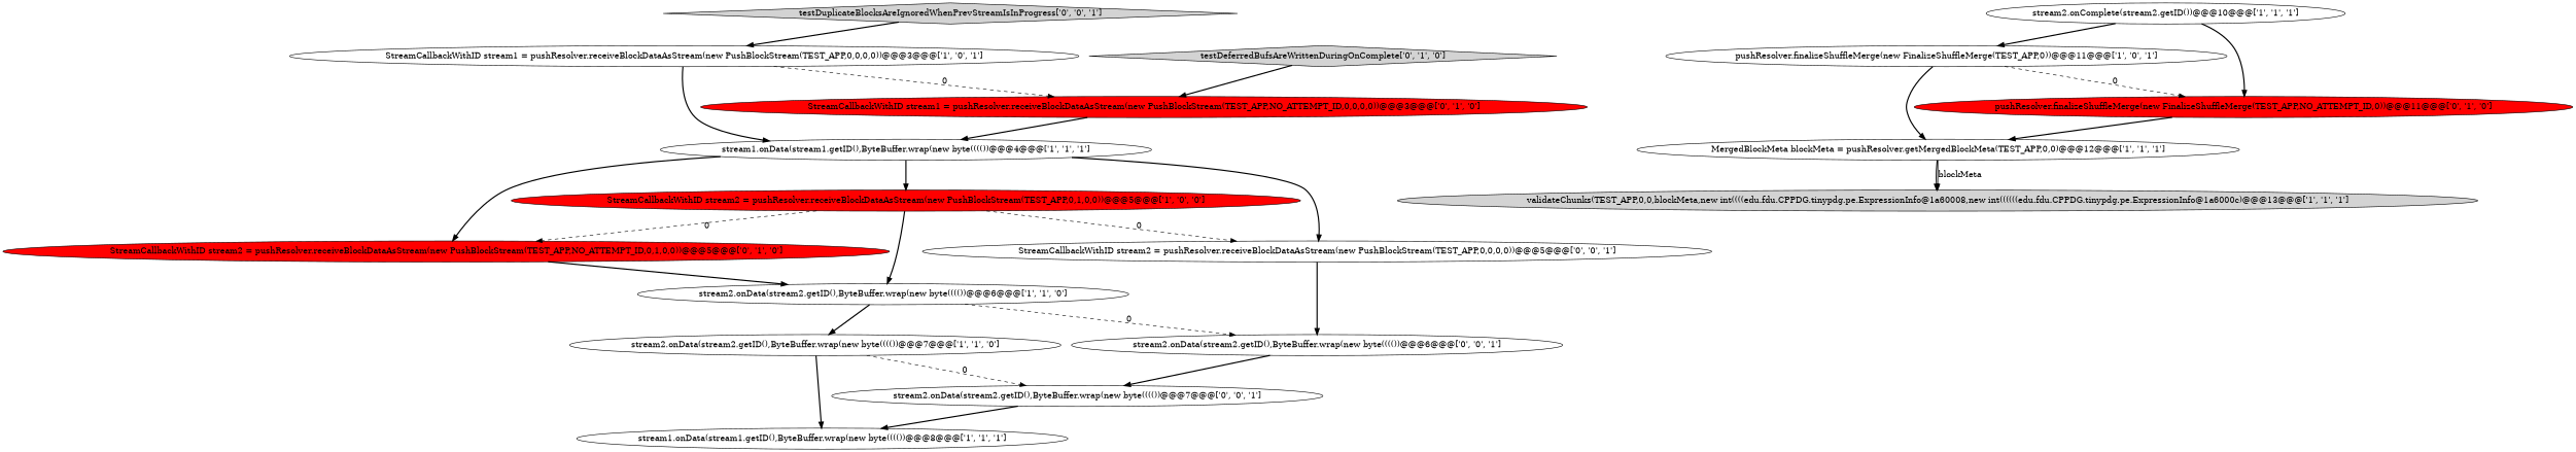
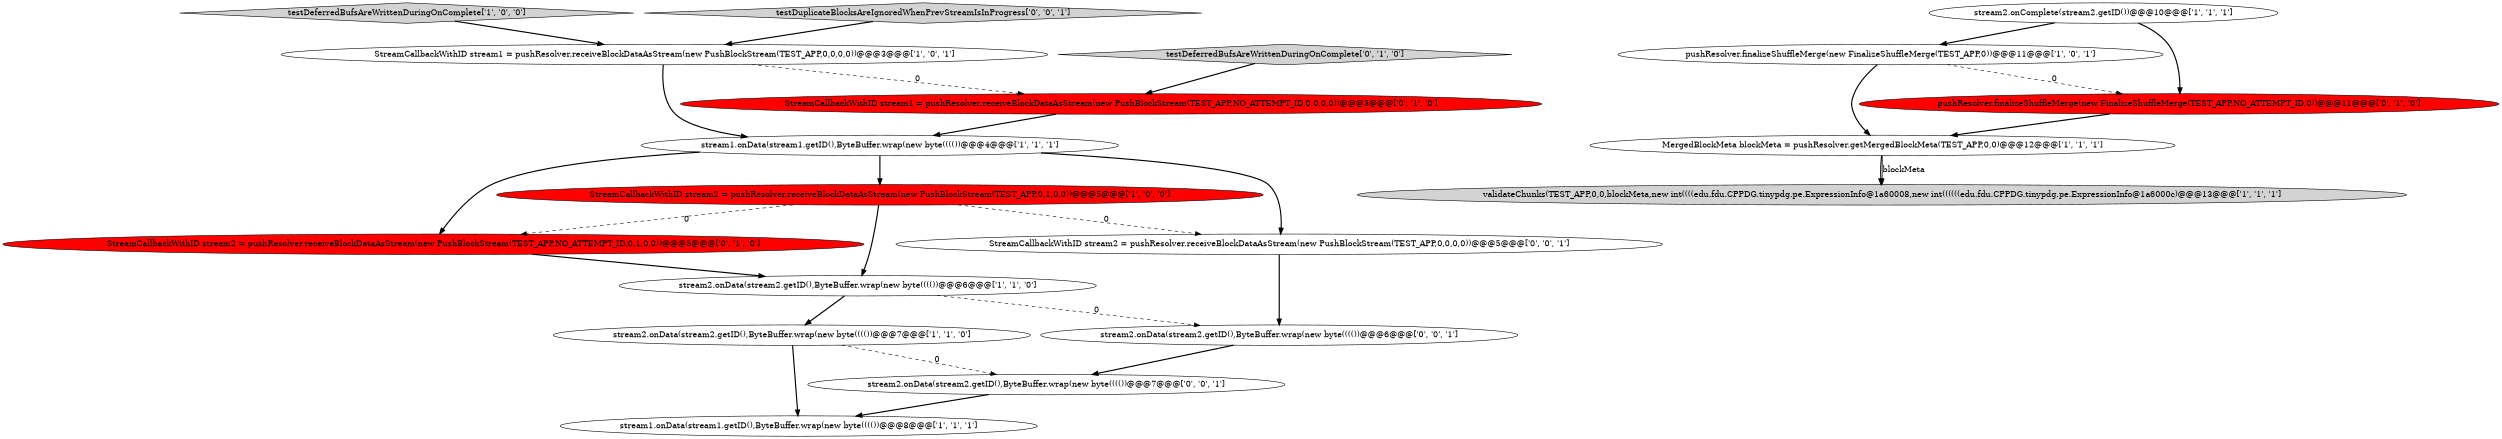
  digraph {
    node [fillcolor=white shape=ellipse style=filled]
    edge [style=bold]
    n1 [label="stream1.onData(stream1.getID(),ByteBuffer.wrap(new byte(((())@@@4@@@['1', '1', '1']"]
    n2 [fillcolor=red label="StreamCallbackWithID stream2 = pushResolver.receiveBlockDataAsStream(new PushBlockStream(TEST_APP,NO_ATTEMPT_ID,0,1,0,0))@@@5@@@['0', '1', '0']"]
    n3 [label="StreamCallbackWithID stream2 = pushResolver.receiveBlockDataAsStream(new PushBlockStream(TEST_APP,0,0,0,0))@@@5@@@['0', '0', '1']"]
    n4 [fillcolor=red label="StreamCallbackWithID stream2 = pushResolver.receiveBlockDataAsStream(new PushBlockStream(TEST_APP,0,1,0,0))@@@5@@@['1', '0', '0']"]
    n5 [label="stream2.onData(stream2.getID(),ByteBuffer.wrap(new byte(((())@@@6@@@['1', '1', '0']"]
    n6 [label="stream2.onData(stream2.getID(),ByteBuffer.wrap(new byte(((())@@@6@@@['0', '0', '1']"]
+   n7 [fillcolor=lightgray label="testDeferredBufsAreWrittenDuringOnComplete['1', '0', '0']" shape=diamond]
    n8 [label="StreamCallbackWithID stream1 = pushResolver.receiveBlockDataAsStream(new PushBlockStream(TEST_APP,0,0,0,0))@@@3@@@['1', '0', '1']"]
    n9 [fillcolor=red label="StreamCallbackWithID stream1 = pushResolver.receiveBlockDataAsStream(new PushBlockStream(TEST_APP,NO_ATTEMPT_ID,0,0,0,0))@@@3@@@['0', '1', '0']"]
    n10 [label="stream1.onData(stream1.getID(),ByteBuffer.wrap(new byte(((())@@@8@@@['1', '1', '1']"]
    n11 [label="stream2.onData(stream2.getID(),ByteBuffer.wrap(new byte(((())@@@7@@@['1', '1', '0']"]
    n12 [label="stream2.onData(stream2.getID(),ByteBuffer.wrap(new byte(((())@@@7@@@['0', '0', '1']"]
    n13 [label="MergedBlockMeta blockMeta = pushResolver.getMergedBlockMeta(TEST_APP,0,0)@@@12@@@['1', '1', '1']"]
    n14 [fillcolor=lightgray label="validateChunks(TEST_APP,0,0,blockMeta,new int((((edu.fdu.CPPDG.tinypdg.pe.ExpressionInfo@1a60008,new int((((((edu.fdu.CPPDG.tinypdg.pe.ExpressionInfo@1a6000c)@@@13@@@['1', '1', '1']"]
    n15 [label="pushResolver.finalizeShuffleMerge(new FinalizeShuffleMerge(TEST_APP,0))@@@11@@@['1', '0', '1']"]
    n16 [fillcolor=red label="pushResolver.finalizeShuffleMerge(new FinalizeShuffleMerge(TEST_APP,NO_ATTEMPT_ID,0))@@@11@@@['0', '1', '0']"]
    n17 [label="stream2.onComplete(stream2.getID())@@@10@@@['1', '1', '1']"]
    n18 [fillcolor=lightgray label="testDeferredBufsAreWrittenDuringOnComplete['0', '1', '0']" shape=diamond]
    n19 [fillcolor=lightgray label="testDuplicateBlocksAreIgnoredWhenPrevStreamIsInProgress['0', '0', '1']" shape=diamond]
    n1 -> n2
    n1 -> n3
    n1 -> n4
    n2 -> n5
    n3 -> n6
    n4 -> n2 [label=0 style=dashed]
    n4 -> n3 [label=0 style=dashed]
    n4 -> n5
    n5 -> n6 [label=0 style=dashed]
    n5 -> n11
    n6 -> n12
+   n7 -> n8
    n8 -> n1
    n8 -> n9 [label=0 style=dashed]
    n9 -> n1
    n11 -> n10
    n11 -> n12 [label=0 style=dashed]
    n12 -> n10
    n13 -> n14
    n13 -> n14 [label=blockMeta style=solid]
    n15 -> n13
    n15 -> n16 [label=0 style=dashed]
    n16 -> n13
    n17 -> n15
    n17 -> n16
    n18 -> n9
    n19 -> n8
  }
